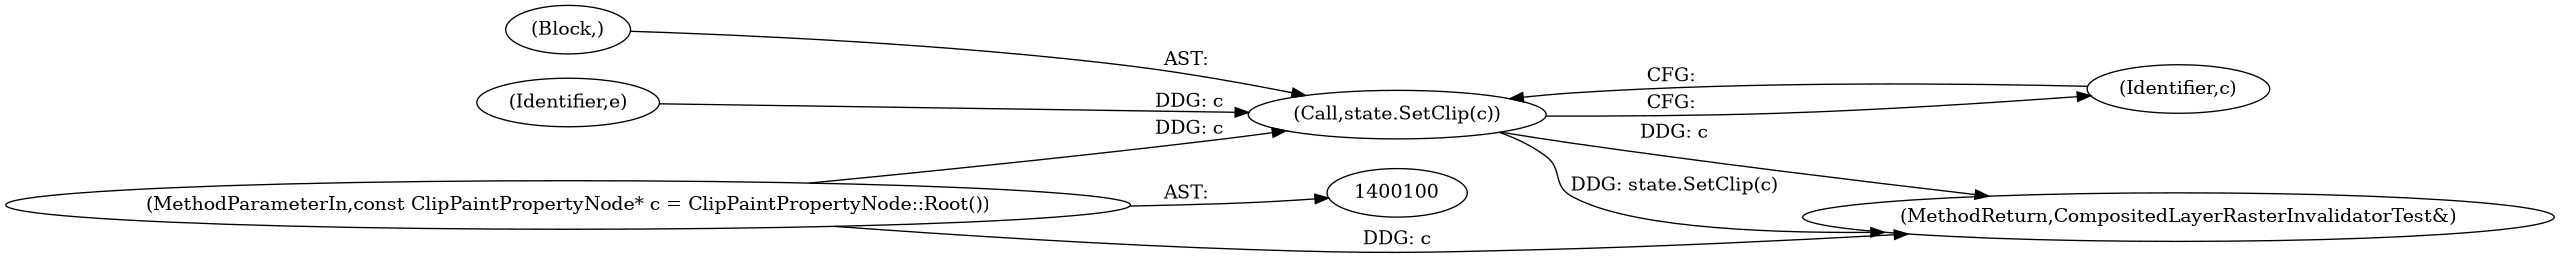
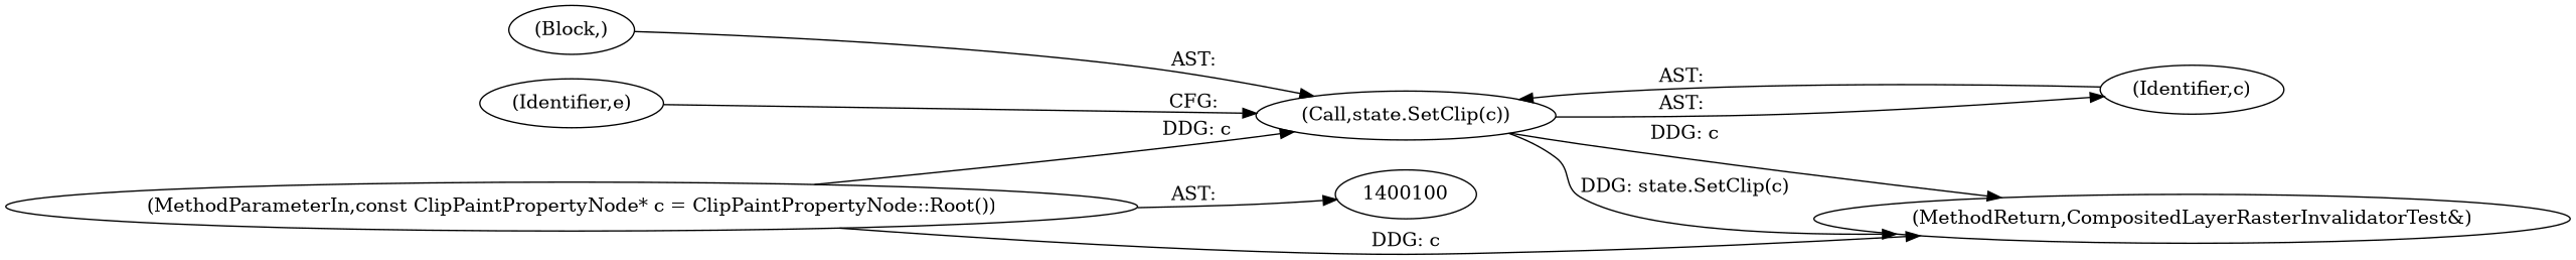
  digraph {
    rankdir=LR
    n1 [label="(Call,state.SetClip(c))"]
    n2 [label="(Identifier,c)"]
    n3 [label="(MethodReturn,CompositedLayerRasterInvalidatorTest&)"]
    n4 [label="(Block,)"]
    n5 [label="(MethodParameterIn,const ClipPaintPropertyNode* c = ClipPaintPropertyNode::Root())"]
    n6 [label=1400100]
    n7 [label="(Identifier,e)"]
-   n1 -> n2 [label="CFG: "]
+   n1 -> n2 [label="AST: "]
    n1 -> n3 [label="DDG: c"]
    n1 -> n3 [label="DDG: state.SetClip(c)"]
-   n2 -> n1 [label="CFG: "]
+   n2 -> n1 [label="AST: "]
    n4 -> n1 [label="AST: "]
    n5 -> n1 [label="DDG: c"]
    n5 -> n3 [label="DDG: c"]
    n5 -> n6 [label="AST: "]
-   n7 -> n1 [label="DDG: c"]
+   n7 -> n1 [label="CFG: "]
  }
